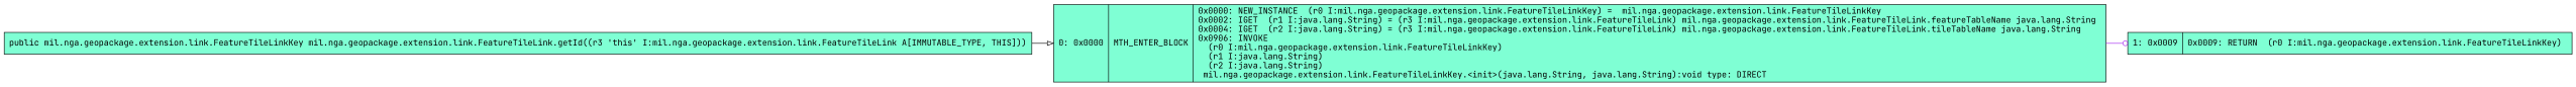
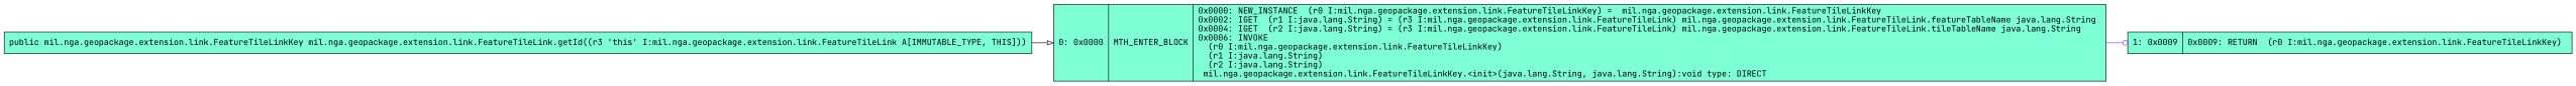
  digraph {
    rankdir=LR
    fontname="JetBrains Mono"
    node [shape=record style=filled fillcolor=aquamarine fontname="JetBrains Mono"]
    edge [fontname="JetBrains Mono"]
-   n1 [label="{0\:\ 0x0000|MTH_ENTER_BLOCK\l|0x0000: NEW_INSTANCE  (r0 I:mil.nga.geopackage.extension.link.FeatureTileLinkKey) =  mil.nga.geopackage.extension.link.FeatureTileLinkKey \l0x0002: IGET  (r1 I:java.lang.String) = (r3 I:mil.nga.geopackage.extension.link.FeatureTileLink) mil.nga.geopackage.extension.link.FeatureTileLink.featureTableName java.lang.String \l0x0004: IGET  (r2 I:java.lang.String) = (r3 I:mil.nga.geopackage.extension.link.FeatureTileLink) mil.nga.geopackage.extension.link.FeatureTileLink.tileTableName java.lang.String \l0x0906: INVOKE  \l  (r0 I:mil.nga.geopackage.extension.link.FeatureTileLinkKey)\l  (r1 I:java.lang.String)\l  (r2 I:java.lang.String)\l mil.nga.geopackage.extension.link.FeatureTileLinkKey.\<init\>(java.lang.String, java.lang.String):void type: DIRECT \l}"]
+   n1 [label="{0\:\ 0x0000|MTH_ENTER_BLOCK\l|0x0000: NEW_INSTANCE  (r0 I:mil.nga.geopackage.extension.link.FeatureTileLinkKey) =  mil.nga.geopackage.extension.link.FeatureTileLinkKey \l0x0002: IGET  (r1 I:java.lang.String) = (r3 I:mil.nga.geopackage.extension.link.FeatureTileLink) mil.nga.geopackage.extension.link.FeatureTileLink.featureTableName java.lang.String \l0x0004: IGET  (r2 I:java.lang.String) = (r3 I:mil.nga.geopackage.extension.link.FeatureTileLink) mil.nga.geopackage.extension.link.FeatureTileLink.tileTableName java.lang.String \l0x0006: INVOKE  \l  (r0 I:mil.nga.geopackage.extension.link.FeatureTileLinkKey)\l  (r1 I:java.lang.String)\l  (r2 I:java.lang.String)\l mil.nga.geopackage.extension.link.FeatureTileLinkKey.\<init\>(java.lang.String, java.lang.String):void type: DIRECT \l}"]
    n2 [label="{1\:\ 0x0009|0x0009: RETURN  (r0 I:mil.nga.geopackage.extension.link.FeatureTileLinkKey) \l}"]
    n3 [label="{public mil.nga.geopackage.extension.link.FeatureTileLinkKey mil.nga.geopackage.extension.link.FeatureTileLink.getId((r3 'this' I:mil.nga.geopackage.extension.link.FeatureTileLink A[IMMUTABLE_TYPE, THIS])) }"]
    n1 -> n2 [color=purple arrowhead=odot]
    n3 -> n1 [color=black arrowhead=onormal]
  }
